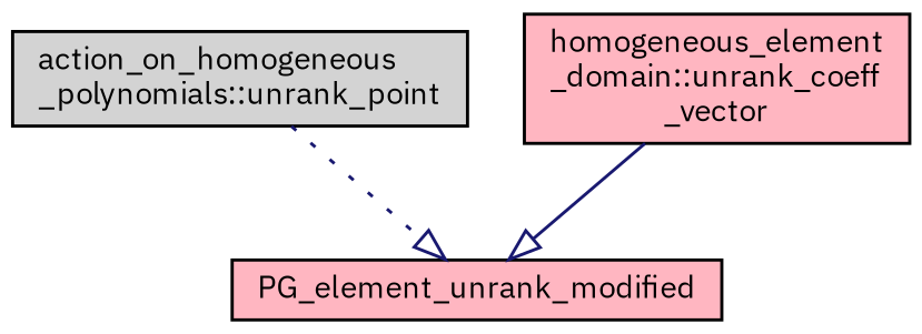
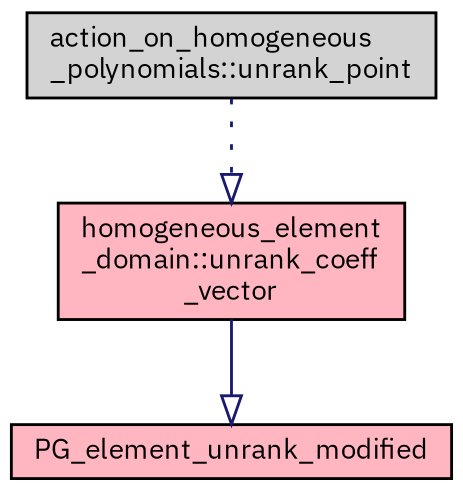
  digraph {
    fontname="IBM Plex Sans"
    rankdir=TB
    node [color=black fillcolor=lightpink fontname="IBM Plex Sans" fontsize=10 shape=record style=filled]
    edge [arrowhead=onormal color=midnightblue fontname="IBM Plex Sans" fontsize=10 labelfontname=Helvetica labelfontsize=10]
    n1 [fillcolor=lightgrey fontcolor=black height=0.2 label="action_on_homogeneous\l_polynomials::unrank_point" width=0.4]
    n2 [height=0.2 label="homogeneous_element\l_domain::unrank_coeff\l_vector" width=0.4]
    n3 [height=0.2 label=PG_element_unrank_modified width=0.4]
-   n1 -> n3 [style=dotted]
+   n1 -> n2 [style=dotted]
    n2 -> n3 [style=solid]
  }
